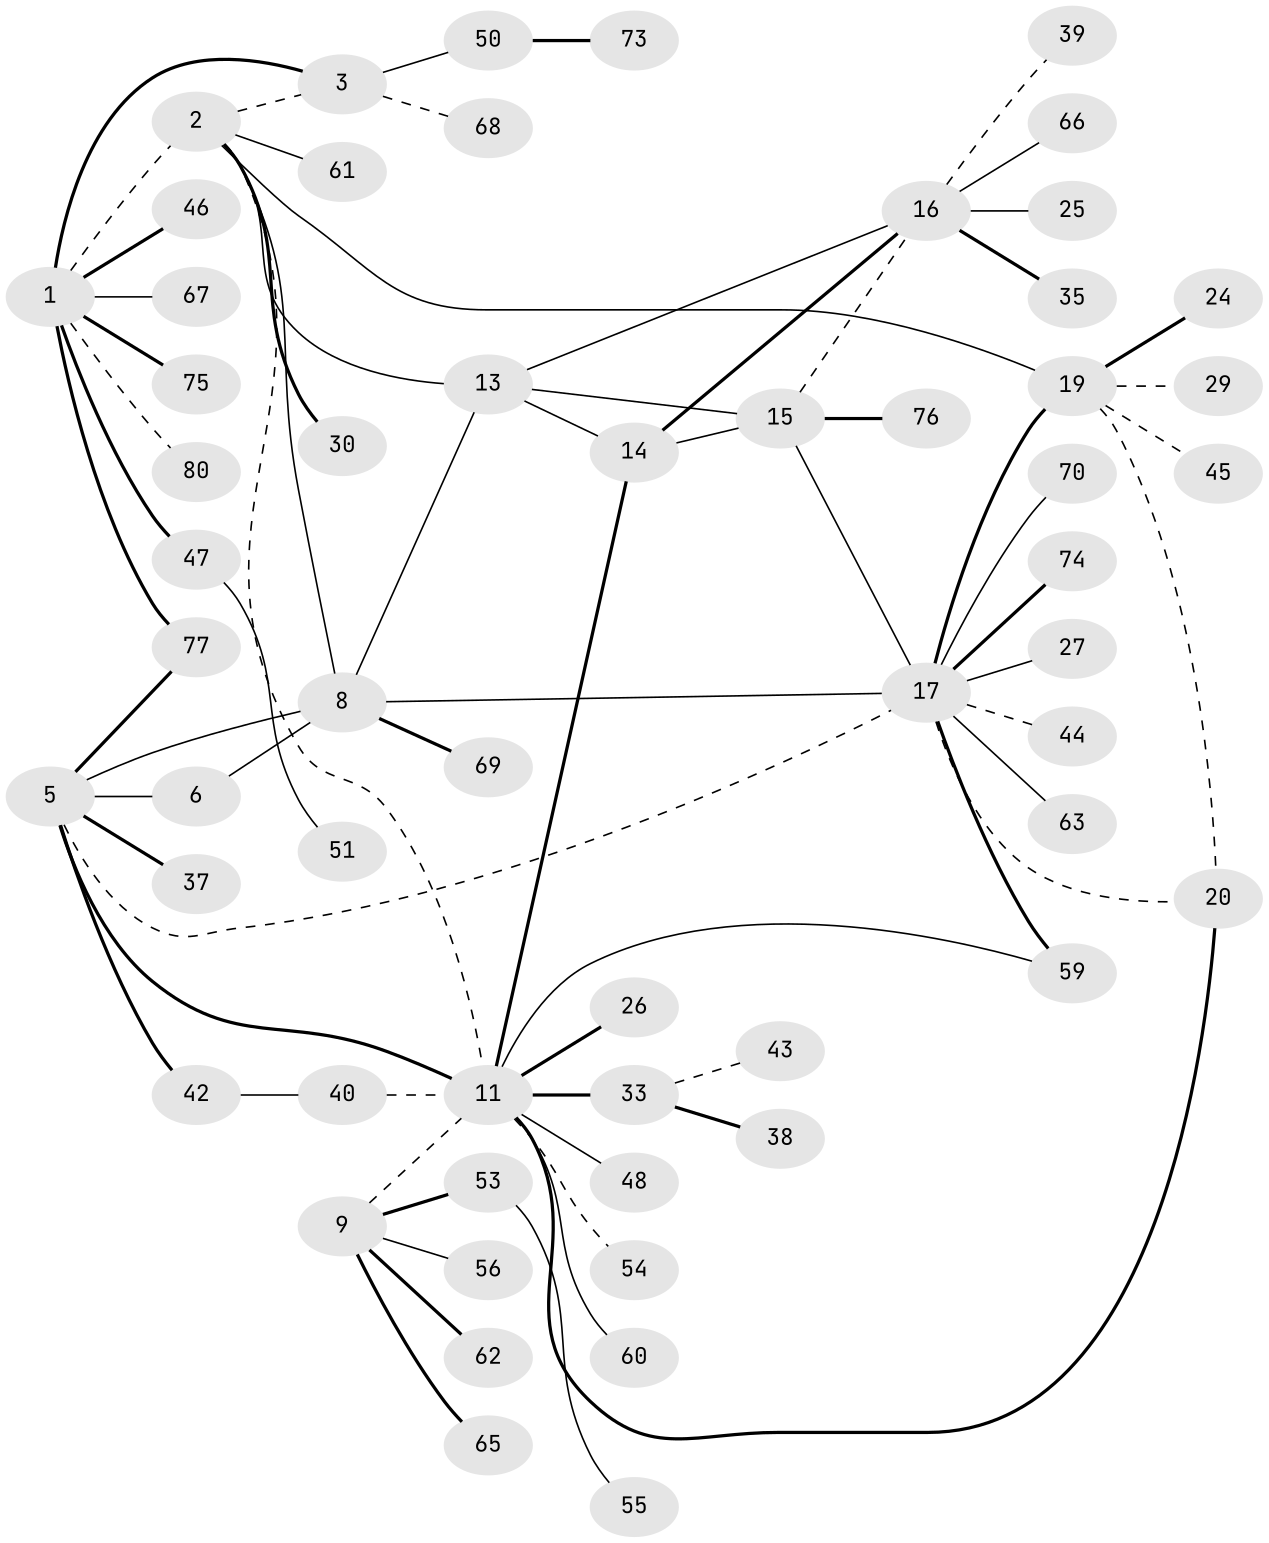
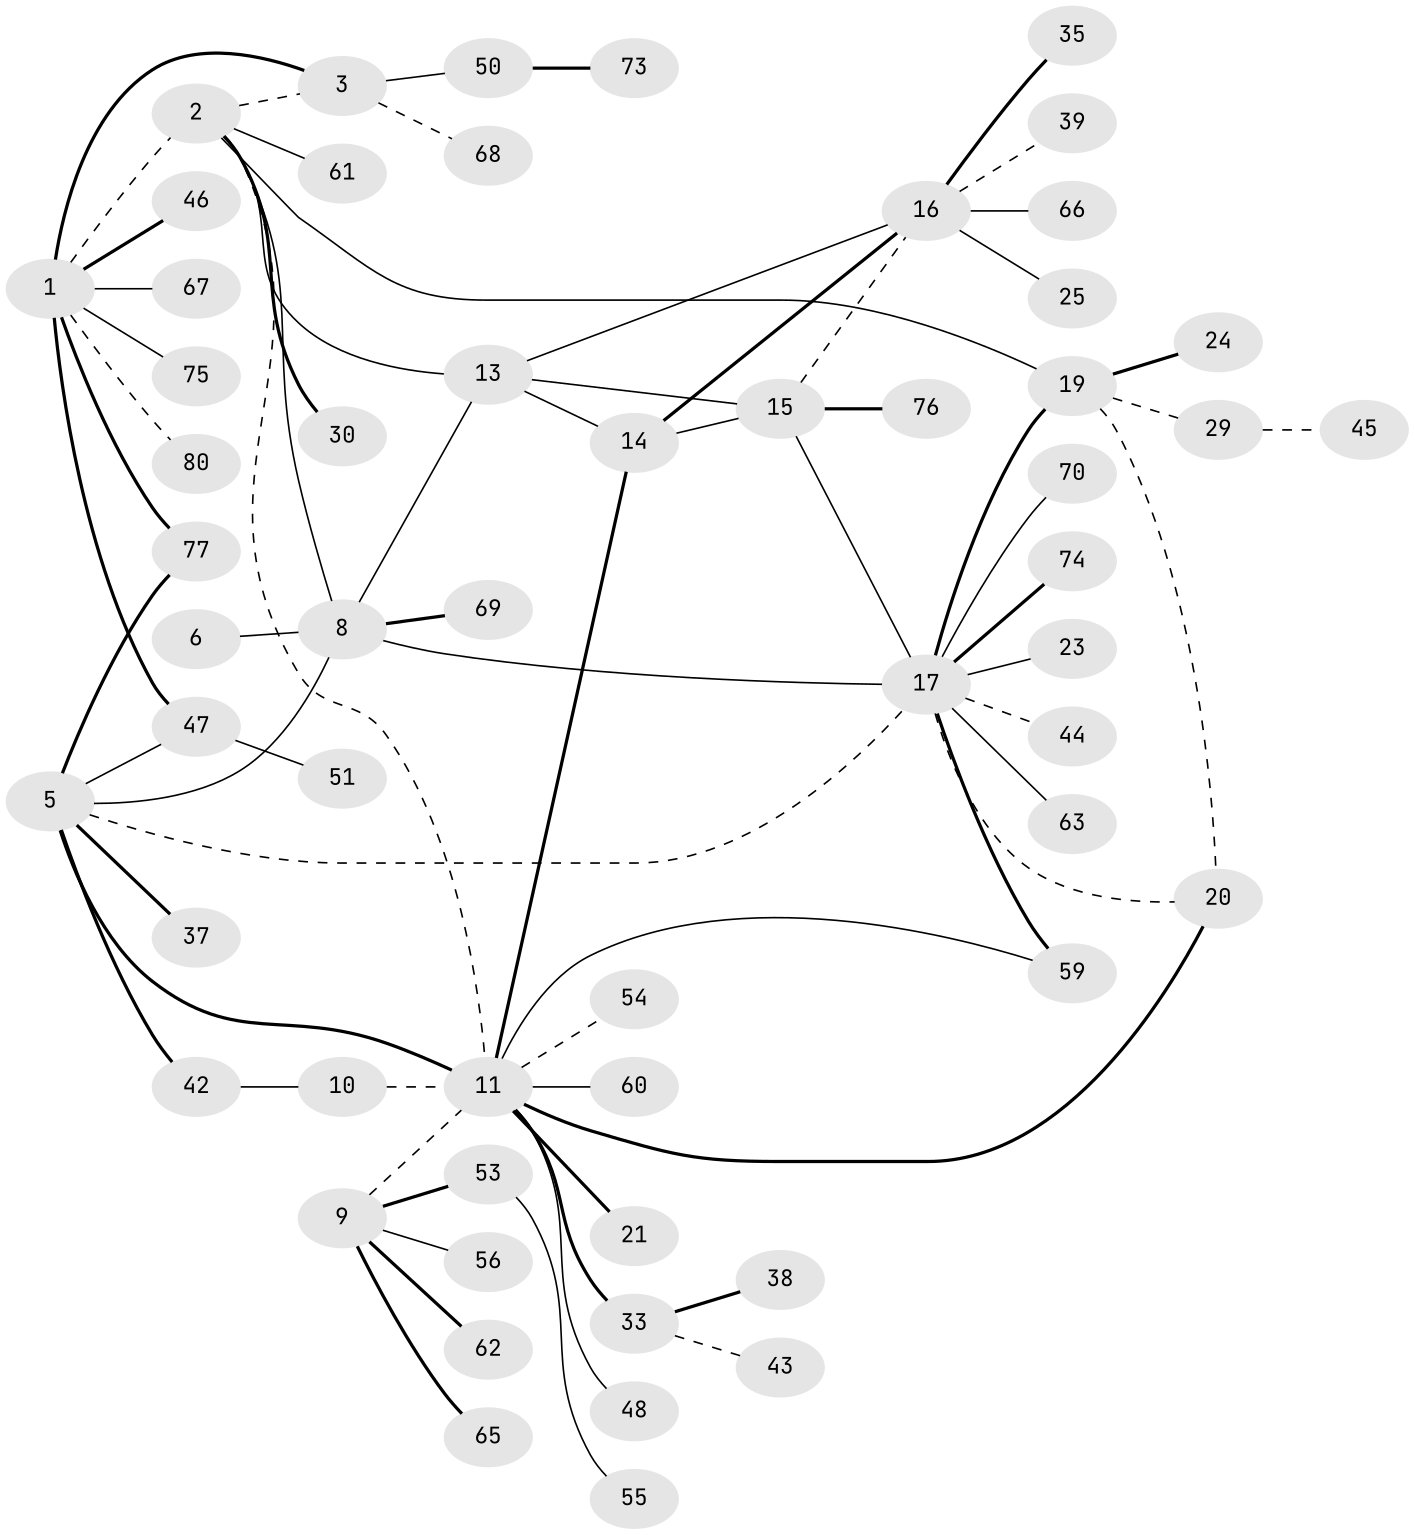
  graph {
    fontname="JetBrains Mono"
    rankdir=LR
    node [color=gray90 fontname="JetBrains Mono" style=filled]
    edge [fontname="JetBrains Mono" style=solid]
    1 [super="+28"]
    2 [super="+4"]
    3 [super="+31"]
    46
    47 [super="+57"]
    67
    75
    77
    80
    8 [super="+22"]
    11 [super="+12"]
    13 [super="+27"]
    19 [super="+81"]
    30 [super="+40"]
    61
    50 [super="+71"]
    68
    51
    17 [super="+18"]
    69 [super="+72"]
    14 [super="+58"]
    20 [super="+64"]
-   26 [super="+41"]
+   26 [super="+41" label=21]
    33
    48
    54
    59 [super="+79"]
    60
    15 [super="+78"]
    16 [super="+49"]
    24
    29
    45
    73
    5 [super="+7"]
    6 [super="+34"]
    37
    42
-   23 [label=27]
+   23
    44
    63
    70
    74
-   10 [super="+36" label=40]
+   10 [super="+36"]
    9 [super="+21"]
    53
    56
    62
    65
    55
    38
    43
    76
    25 [super="+32"]
    35
    39 [super="+52"]
    66
    1 -- 2 [style=dashed weight=2]
    1 -- 3 [style=bold]
    1 -- 46 [style=bold]
    1 -- 47 [style=bold]
    1 -- 67
-   1 -- 75 [style=bold]
+   1 -- 75
    1 -- 77 [style=bold]
    1 -- 80 [style=dashed]
    2 -- 3 [style=dashed weight=2]
    2 -- 8
    2 -- 11 [style=dashed]
    2 -- 13
    2 -- 19
    2 -- 30 [style=bold]
    2 -- 61
    3 -- 50
    3 -- 68 [style=dashed]
    47 -- 51
    8 -- 13
    8 -- 17
    8 -- 69 [style=bold]
    11 -- 14 [style=bold]
    11 -- 20 [style=bold]
    11 -- 26 [style=bold]
    11 -- 33 [style=bold]
    11 -- 48
    11 -- 54 [style=dashed]
    11 -- 59
    11 -- 60
    13 -- 14
    13 -- 15
    13 -- 16
    19 -- 20 [style=dashed]
    19 -- 24 [style=bold]
    19 -- 29 [style=dashed]
-   19 -- 45 [style=dashed]
+   29 -- 45 [style=dashed]
    50 -- 73 [style=bold]
    17 -- 19 [style=bold weight=2]
    17 -- 20 [style=dashed weight=2]
    17 -- 59 [style=bold]
    17 -- 23
    17 -- 44 [style=dashed]
    17 -- 63
    17 -- 70
    17 -- 74 [style=bold]
    14 -- 15
    14 -- 16 [style=bold]
    33 -- 38 [style=bold]
    33 -- 43 [style=dashed]
    15 -- 17
    15 -- 16 [style=dashed]
    15 -- 76 [style=bold]
    16 -- 25
    16 -- 35 [style=bold]
    16 -- 39 [style=dashed]
    16 -- 66
    5 -- 77 [style=bold]
    5 -- 8 [weight=2]
    5 -- 11 [style=bold]
    5 -- 17 [style=dashed]
-   5 -- 6 [weight=2]
+   5 -- 47 [weight=2]
    5 -- 37 [style=bold]
    5 -- 42 [style=bold]
    6 -- 8
    42 -- 10
    10 -- 11 [style=dashed weight=2]
    9 -- 11 [style=dashed weight=2]
    9 -- 53 [style=bold]
    9 -- 56
    9 -- 62 [style=bold]
    9 -- 65 [style=bold]
    53 -- 55
  }
